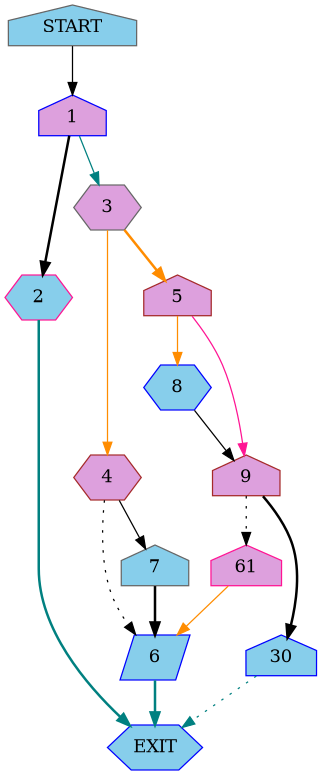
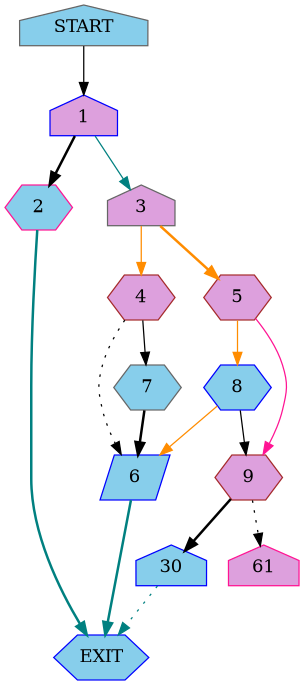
  digraph {
    node [color=blue fillcolor=skyblue shape=house style=filled]
    edge [color=black style=solid]
    n1 [color=gray40 label=START]
    1 [fillcolor=plum]
    2 [color=deeppink shape=hexagon]
-   3 [color=gray40 fillcolor=plum shape=hexagon]
+   3 [color=gray40 fillcolor=plum]
    n5 [label=EXIT shape=hexagon]
    4 [color=brown fillcolor=plum shape=hexagon]
-   5 [color=brown fillcolor=plum]
+   5 [color=brown fillcolor=plum shape=hexagon]
    6 [shape=parallelogram]
-   7 [color=gray40]
+   7 [color=gray40 shape=hexagon]
    8 [shape=hexagon]
-   9 [color=brown fillcolor=plum]
+   9 [color=brown fillcolor=plum shape=hexagon]
    n12 [label=30]
    n13 [color=deeppink fillcolor=plum label=61]
    n1 -> 1
    1 -> 2 [style=bold]
    1 -> 3 [color=teal]
    2 -> n5 [color=teal style=bold]
    3 -> 4 [color=darkorange]
    3 -> 5 [color=darkorange style=bold]
    4 -> 6 [style=dotted]
    4 -> 7
    5 -> 8 [color=darkorange]
    5 -> 9 [color=deeppink]
    6 -> n5 [color=teal style=bold]
    7 -> 6 [style=bold]
    8 -> 9
    9 -> n12 [style=bold]
    9 -> n13 [style=dotted]
    n12 -> n5 [color=teal style=dotted]
-   n13 -> 6 [color=darkorange]
+   8 -> 6 [color=darkorange]
  }
